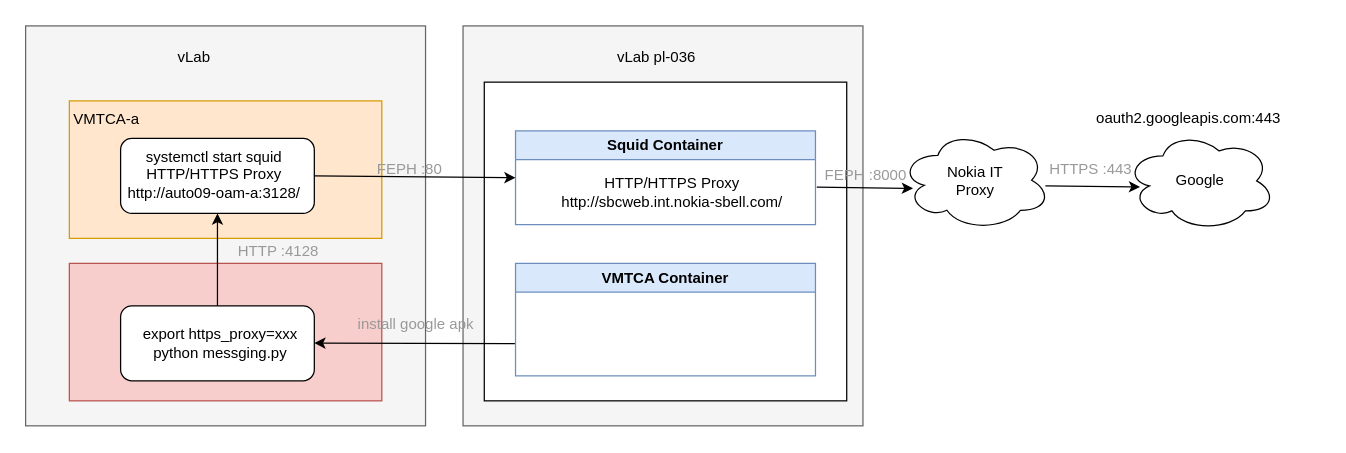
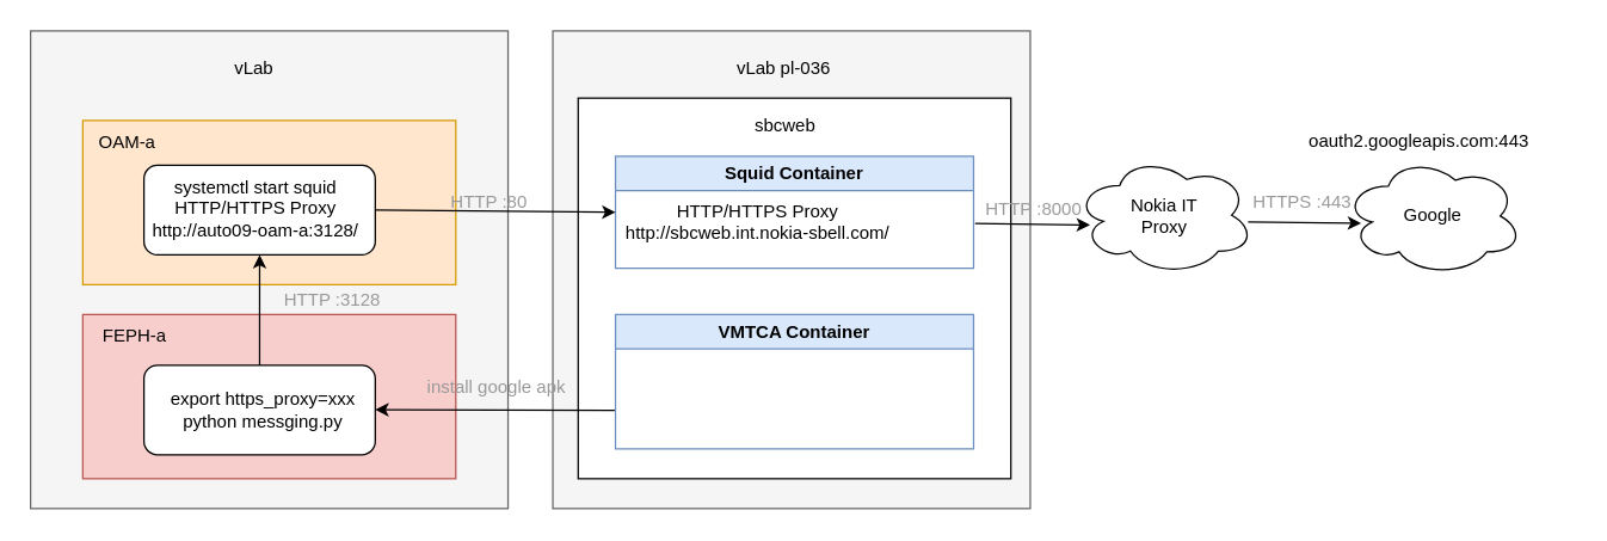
  <mxCell id="0" />
  <mxCell id="1" parent="0" />
  <mxCell id="2" value="" style="whiteSpace=wrap;html=1;aspect=fixed;fillColor=#f5f5f5;fontColor=#333333;strokeColor=#666666;" vertex="1" parent="1"><mxGeometry x="20" y="20" width="320" height="320" as="geometry" /></mxCell>
- <mxCell id="3" value="vLab" style="text;html=1;align=center;verticalAlign=middle;whiteSpace=wrap;rounded=0;" vertex="1" parent="1"><mxGeometry x="125" y="30" width="60" height="30" as="geometry" /></mxCell>
+ <mxCell id="3" value="vLab" style="text;html=1;align=center;verticalAlign=middle;whiteSpace=wrap;rounded=0;" vertex="1" parent="1"><mxGeometry x="140" y="30" width="60" height="30" as="geometry" /></mxCell>
  <mxCell id="4" value="" style="rounded=0;whiteSpace=wrap;html=1;fillColor=#ffe6cc;strokeColor=#d79b00;" vertex="1" parent="1"><mxGeometry x="55" y="80" width="250" height="110" as="geometry" /></mxCell>
  <mxCell id="5" value="" style="rounded=0;whiteSpace=wrap;html=1;fillColor=#f8cecc;strokeColor=#b85450;" vertex="1" parent="1"><mxGeometry x="55" y="210" width="250" height="110" as="geometry" /></mxCell>
- <mxCell id="6" value="VMTCA-a" style="text;html=1;align=center;verticalAlign=middle;whiteSpace=wrap;rounded=0;" vertex="1" parent="1"><mxGeometry x="55" y="80" width="60" height="30" as="geometry" /></mxCell>
+ <mxCell id="6" value="OAM-a" style="text;html=1;align=center;verticalAlign=middle;whiteSpace=wrap;rounded=0;" vertex="1" parent="1"><mxGeometry x="55" y="80" width="60" height="30" as="geometry" /></mxCell>
+ <mxCell id="7" value="FEPH-a" style="text;html=1;align=center;verticalAlign=middle;whiteSpace=wrap;rounded=0;" vertex="1" parent="1"><mxGeometry x="60" y="210" width="60" height="30" as="geometry" /></mxCell>
  <mxCell id="8" value="" style="whiteSpace=wrap;html=1;aspect=fixed;fillColor=#f5f5f5;fontColor=#333333;strokeColor=#666666;" vertex="1" parent="1"><mxGeometry x="370" y="20" width="320" height="320" as="geometry" /></mxCell>
  <mxCell id="9" value="vLab pl-036" style="text;html=1;align=center;verticalAlign=middle;whiteSpace=wrap;rounded=0;" vertex="1" parent="1"><mxGeometry x="485" y="30" width="80" height="30" as="geometry" /></mxCell>
  <mxCell id="10" value="" style="rounded=0;whiteSpace=wrap;html=1;" vertex="1" parent="1"><mxGeometry x="387" y="65" width="290" height="255" as="geometry" /></mxCell>
+ <mxCell id="11" value="sbcweb" style="text;html=1;align=center;verticalAlign=middle;whiteSpace=wrap;rounded=0;" vertex="1" parent="1"><mxGeometry x="486" y="69" width="80" height="30" as="geometry" /></mxCell>
  <mxCell id="12" value="VMTCA Container" style="swimlane;whiteSpace=wrap;html=1;fillColor=#dae8fc;strokeColor=#6c8ebf;" vertex="1" parent="1"><mxGeometry x="412" y="210" width="240" height="90" as="geometry" /></mxCell>
  <mxCell id="13" value="Squid Container" style="swimlane;whiteSpace=wrap;html=1;fillColor=#dae8fc;strokeColor=#6c8ebf;" vertex="1" parent="1"><mxGeometry x="412" y="104" width="240" height="75" as="geometry" /></mxCell>
- <mxCell id="14" value="HTTP/HTTPS Proxy&lt;div&gt;http://sbcweb.int.nokia-sbell.com/&lt;br&gt;&lt;/div&gt;" style="text;html=1;align=center;verticalAlign=middle;whiteSpace=wrap;rounded=0;" vertex="1" parent="13"><mxGeometry x="33" y="34" width="185" height="30" as="geometry" /></mxCell>
+ <mxCell id="14" value="HTTP/HTTPS Proxy&lt;div&gt;http://sbcweb.int.nokia-sbell.com/&lt;br&gt;&lt;/div&gt;" style="text;html=1;align=center;verticalAlign=middle;whiteSpace=wrap;rounded=0;" vertex="1" parent="13"><mxGeometry x="3" y="29" width="185" height="30" as="geometry" /></mxCell>
  <mxCell id="15" value="" style="group" vertex="1" connectable="0" parent="1"><mxGeometry x="96" y="110" width="155" height="60" as="geometry" /></mxCell>
  <mxCell id="16" value="" style="rounded=1;whiteSpace=wrap;html=1;" vertex="1" parent="15"><mxGeometry width="155" height="60" as="geometry" /></mxCell>
  <mxCell id="17" value="&lt;div&gt;systemctl start squid&lt;/div&gt;HTTP/HTTPS Proxy&lt;div&gt;http://auto09-oam-a:3128/&lt;br&gt;&lt;/div&gt;" style="text;html=1;align=center;verticalAlign=middle;whiteSpace=wrap;rounded=0;" vertex="1" parent="15"><mxGeometry y="9" width="150" height="39" as="geometry" /></mxCell>
  <mxCell id="18" value="" style="group" vertex="1" connectable="0" parent="1"><mxGeometry x="96" y="244" width="190" height="60" as="geometry" /></mxCell>
  <mxCell id="19" value="" style="rounded=1;whiteSpace=wrap;html=1;" vertex="1" parent="18"><mxGeometry width="155" height="60" as="geometry" /></mxCell>
  <mxCell id="20" value="export https_proxy=xxx&lt;div&gt;&lt;div&gt;python messging.py&lt;div&gt;&lt;/div&gt;&lt;/div&gt;&lt;/div&gt;" style="text;html=1;align=center;verticalAlign=middle;whiteSpace=wrap;rounded=0;" vertex="1" parent="18"><mxGeometry x="-45" y="10.5" width="250" height="39" as="geometry" /></mxCell>
  <mxCell id="21" value="Nokia IT&lt;div&gt;Proxy&lt;/div&gt;" style="ellipse;shape=cloud;whiteSpace=wrap;html=1;" vertex="1" parent="1"><mxGeometry x="719.96" y="103.5" width="120" height="80" as="geometry" /></mxCell>
  <mxCell id="22" value="Google" style="ellipse;shape=cloud;whiteSpace=wrap;html=1;" vertex="1" parent="1"><mxGeometry x="900" y="104" width="120" height="80" as="geometry" /></mxCell>
  <mxCell id="23" value="" style="endArrow=classic;html=1;rounded=0;exitX=0.5;exitY=0;exitDx=0;exitDy=0;entryX=0.5;entryY=1;entryDx=0;entryDy=0;" edge="1" parent="1" source="19" target="16"><mxGeometry width="50" height="50" relative="1" as="geometry"><mxPoint x="210" y="220" as="sourcePoint" /><mxPoint x="260" y="170" as="targetPoint" /></mxGeometry></mxCell>
  <mxCell id="24" value="" style="endArrow=classic;html=1;rounded=0;entryX=0;entryY=0.5;entryDx=0;entryDy=0;" edge="1" parent="1" target="13"><mxGeometry width="50" height="50" relative="1" as="geometry"><mxPoint x="251" y="140" as="sourcePoint" /><mxPoint x="301" y="90" as="targetPoint" /></mxGeometry></mxCell>
  <mxCell id="25" value="" style="endArrow=classic;html=1;rounded=0;entryX=0.084;entryY=0.581;entryDx=0;entryDy=0;entryPerimeter=0;" edge="1" parent="1" target="21"><mxGeometry width="50" height="50" relative="1" as="geometry"><mxPoint x="653" y="149" as="sourcePoint" /><mxPoint x="720" y="149" as="targetPoint" /></mxGeometry></mxCell>
  <mxCell id="26" value="" style="endArrow=classic;html=1;rounded=0;entryX=0.098;entryY=0.56;entryDx=0;entryDy=0;entryPerimeter=0;exitX=0.997;exitY=0.659;exitDx=0;exitDy=0;exitPerimeter=0;" edge="1" parent="1" target="22"><mxGeometry width="50" height="50" relative="1" as="geometry"><mxPoint x="835.96" y="148" as="sourcePoint" /><mxPoint x="885.96" y="149" as="targetPoint" /></mxGeometry></mxCell>
  <mxCell id="27" value="oauth2.googleapis.com:443" style="text;whiteSpace=wrap;" vertex="1" parent="1"><mxGeometry x="875" y="80" width="180" height="40" as="geometry" /></mxCell>
  <mxCell id="28" value="" style="endArrow=classic;html=1;rounded=0;entryX=0.794;entryY=-0.023;entryDx=0;entryDy=0;entryPerimeter=0;" edge="1" parent="1"><mxGeometry width="50" height="50" relative="1" as="geometry"><mxPoint x="411.5" y="274.2" as="sourcePoint" /><mxPoint x="251" y="273.803" as="targetPoint" /></mxGeometry></mxCell>
  <mxCell id="29" value="install google apk" style="text;html=1;align=center;verticalAlign=middle;whiteSpace=wrap;rounded=0;fontColor=#999999;" vertex="1" parent="1"><mxGeometry x="280" y="244" width="105" height="30" as="geometry" /></mxCell>
- <mxCell id="30" value="HTTP :4128" style="text;html=1;align=center;verticalAlign=middle;whiteSpace=wrap;rounded=0;fontColor=#999999;" vertex="1" parent="1"><mxGeometry x="170" y="186" width="105" height="30" as="geometry" /></mxCell>
- <mxCell id="31" value="FEPH :80" style="text;html=1;align=center;verticalAlign=middle;whiteSpace=wrap;rounded=0;fontColor=#999999;" vertex="1" parent="1"><mxGeometry x="275" y="120" width="105" height="30" as="geometry" /></mxCell>
- <mxCell id="32" value="FEPH :8000" style="text;html=1;align=center;verticalAlign=middle;whiteSpace=wrap;rounded=0;fontColor=#999999;" vertex="1" parent="1"><mxGeometry x="640" y="125" width="105" height="30" as="geometry" /></mxCell>
+ <mxCell id="30" value="HTTP :3128" style="text;html=1;align=center;verticalAlign=middle;whiteSpace=wrap;rounded=0;fontColor=#999999;" vertex="1" parent="1"><mxGeometry x="170" y="186" width="105" height="30" as="geometry" /></mxCell>
+ <mxCell id="31" value="HTTP :80" style="text;html=1;align=center;verticalAlign=middle;whiteSpace=wrap;rounded=0;fontColor=#999999;" vertex="1" parent="1"><mxGeometry x="275" y="120" width="105" height="30" as="geometry" /></mxCell>
+ <mxCell id="32" value="HTTP :8000" style="text;html=1;align=center;verticalAlign=middle;whiteSpace=wrap;rounded=0;fontColor=#999999;" vertex="1" parent="1"><mxGeometry x="640" y="125" width="105" height="30" as="geometry" /></mxCell>
  <mxCell id="33" value="HTTPS :443" style="text;html=1;align=center;verticalAlign=middle;whiteSpace=wrap;rounded=0;fontColor=#999999;" vertex="1" parent="1"><mxGeometry x="820" y="120" width="105" height="30" as="geometry" /></mxCell>
